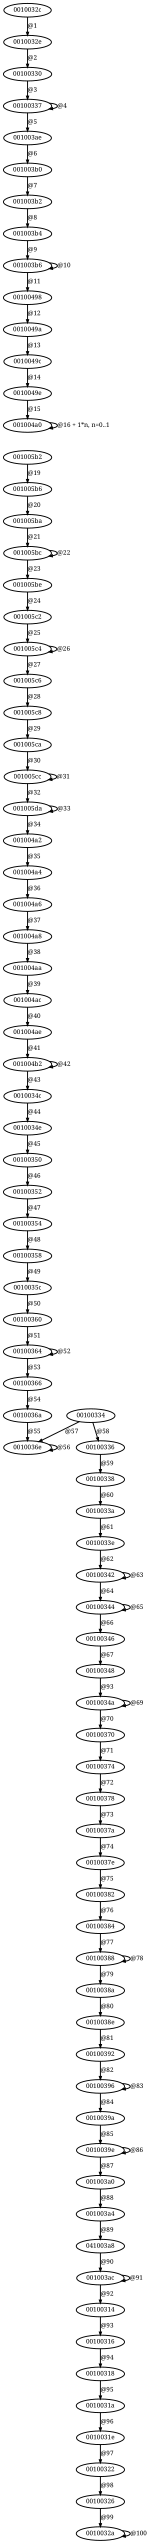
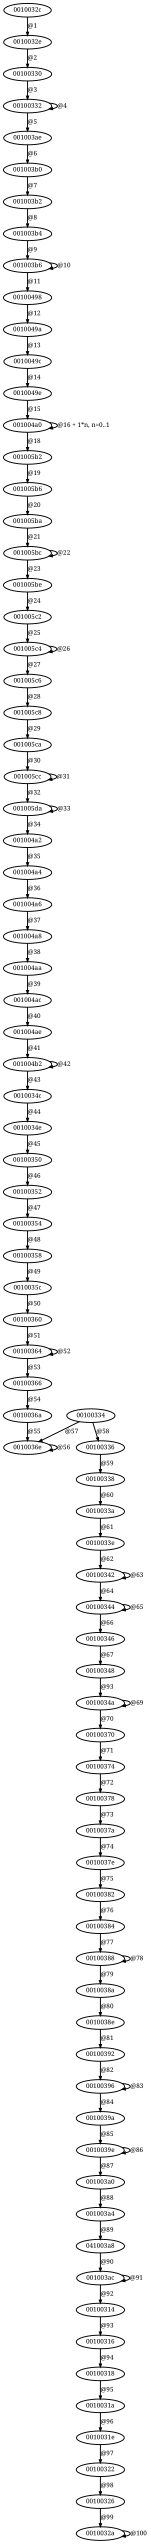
  digraph {
    fontname="Noto Serif"
    node [fontname="Noto Serif" fontsize=20 penwidth=3 shape=oval style=rounded]
    edge [arrowsize=1 color=black fontname="Noto Serif" fontsize=20 penwidth=3 style=bold]
    "0010032c"
    "0010032e"
    00100330
-   00100332 [label=00100337]
+   00100332
    "001003ae"
    "001003b0"
    "001003b2"
    "001003b4"
    "001003b6"
    00100498
    "0010049a"
    "0010049c"
    "0010049e"
    "001004a0"
    "001005b2"
    "001005b6"
    "001005ba"
    "001005bc"
    "001005be"
    "001005c2"
    "001005c4"
    "001005c6"
    "001005c8"
    "001005ca"
    "001005cc"
    "001005da"
    "001004a2"
    "001004a4"
    "001004a6"
    "001004a8"
    "001004aa"
    "001004ac"
    "001004ae"
    "001004b2"
    "0010034c"
    "0010034e"
    00100350
    00100352
    00100354
    00100358
    "0010035c"
    00100360
    00100364
    00100366
    "0010036a"
    "0010036e"
    00100334
    00100336
    00100338
    "0010033a"
    "0010033e"
    00100342
    00100344
    00100346
    00100348
    "0010034a"
    00100370
    00100374
    00100378
    "0010037a"
    "0010037e"
    00100382
    00100384
    00100388
    "0010038a"
    "0010038e"
    00100392
    00100396
    "0010039a"
    "0010039e"
    "001003a0"
    "001003a4"
    n73 [label="041003a8"]
    "001003ac"
    00100314
    00100316
    00100318
    "0010031a"
    "0010031e"
    00100322
    00100326
    "0010032a"
    "0010032c" -> "0010032e" [label="@1"]
    "0010032e" -> 00100330 [label="@2"]
    00100330 -> 00100332 [label="@3"]
    00100332 -> 00100332 [label="@4"]
    00100332 -> "001003ae" [label="@5"]
    "001003ae" -> "001003b0" [label="@6"]
    "001003b0" -> "001003b2" [label="@7"]
    "001003b2" -> "001003b4" [label="@8"]
    "001003b4" -> "001003b6" [label="@9"]
    "001003b6" -> "001003b6" [label="@10"]
    "001003b6" -> 00100498 [label="@11"]
    00100498 -> "0010049a" [label="@12"]
    "0010049a" -> "0010049c" [label="@13"]
    "0010049c" -> "0010049e" [label="@14"]
    "0010049e" -> "001004a0" [label="@15"]
    "001004a0" -> "001004a0" [label="@16 + 1*n, n=0..1"]
+   "001004a0" -> "001005b2" [label="@18"]
    "001005b2" -> "001005b6" [label="@19"]
    "001005b6" -> "001005ba" [label="@20"]
    "001005ba" -> "001005bc" [label="@21"]
    "001005bc" -> "001005bc" [label="@22"]
    "001005bc" -> "001005be" [label="@23"]
    "001005be" -> "001005c2" [label="@24"]
    "001005c2" -> "001005c4" [label="@25"]
    "001005c4" -> "001005c4" [label="@26"]
    "001005c4" -> "001005c6" [label="@27"]
    "001005c6" -> "001005c8" [label="@28"]
    "001005c8" -> "001005ca" [label="@29"]
    "001005ca" -> "001005cc" [label="@30"]
    "001005cc" -> "001005cc" [label="@31"]
    "001005cc" -> "001005da" [label="@32"]
    "001005da" -> "001005da" [label="@33"]
    "001005da" -> "001004a2" [label="@34"]
    "001004a2" -> "001004a4" [label="@35"]
    "001004a4" -> "001004a6" [label="@36"]
    "001004a6" -> "001004a8" [label="@37"]
    "001004a8" -> "001004aa" [label="@38"]
    "001004aa" -> "001004ac" [label="@39"]
    "001004ac" -> "001004ae" [label="@40"]
    "001004ae" -> "001004b2" [label="@41"]
    "001004b2" -> "001004b2" [label="@42"]
    "001004b2" -> "0010034c" [label="@43"]
    "0010034c" -> "0010034e" [label="@44"]
    "0010034e" -> 00100350 [label="@45"]
    00100350 -> 00100352 [label="@46"]
    00100352 -> 00100354 [label="@47"]
    00100354 -> 00100358 [label="@48"]
    00100358 -> "0010035c" [label="@49"]
    "0010035c" -> 00100360 [label="@50"]
    00100360 -> 00100364 [label="@51"]
    00100364 -> 00100364 [label="@52"]
    00100364 -> 00100366 [label="@53"]
    00100366 -> "0010036a" [label="@54"]
    "0010036a" -> "0010036e" [label="@55"]
    "0010036e" -> "0010036e" [label="@56"]
    00100334 -> "0010036e" [label="@57"]
    00100334 -> 00100336 [label="@58"]
    00100336 -> 00100338 [label="@59"]
    00100338 -> "0010033a" [label="@60"]
    "0010033a" -> "0010033e" [label="@61"]
    "0010033e" -> 00100342 [label="@62"]
    00100342 -> 00100342 [label="@63"]
    00100342 -> 00100344 [label="@64"]
    00100344 -> 00100344 [label="@65"]
    00100344 -> 00100346 [label="@66"]
    00100346 -> 00100348 [label="@67"]
    00100348 -> "0010034a" [label="@93"]
    "0010034a" -> "0010034a" [label="@69"]
    "0010034a" -> 00100370 [label="@70"]
    00100370 -> 00100374 [label="@71"]
    00100374 -> 00100378 [label="@72"]
    00100378 -> "0010037a" [label="@73"]
    "0010037a" -> "0010037e" [label="@74"]
    "0010037e" -> 00100382 [label="@75"]
    00100382 -> 00100384 [label="@76"]
    00100384 -> 00100388 [label="@77"]
    00100388 -> 00100388 [label="@78"]
    00100388 -> "0010038a" [label="@79"]
    "0010038a" -> "0010038e" [label="@80"]
    "0010038e" -> 00100392 [label="@81"]
    00100392 -> 00100396 [label="@82"]
    00100396 -> 00100396 [label="@83"]
    00100396 -> "0010039a" [label="@84"]
    "0010039a" -> "0010039e" [label="@85"]
    "0010039e" -> "0010039e" [label="@86"]
    "0010039e" -> "001003a0" [label="@87"]
    "001003a0" -> "001003a4" [label="@88"]
    "001003a4" -> n73 [label="@89"]
    n73 -> "001003ac" [label="@90"]
    "001003ac" -> "001003ac" [label="@91"]
    "001003ac" -> 00100314 [label="@92"]
    00100314 -> 00100316 [label="@93"]
    00100316 -> 00100318 [label="@94"]
    00100318 -> "0010031a" [label="@95"]
    "0010031a" -> "0010031e" [label="@96"]
    "0010031e" -> 00100322 [label="@97"]
    00100322 -> 00100326 [label="@98"]
    00100326 -> "0010032a" [label="@99"]
    "0010032a" -> "0010032a" [label="@100"]
  }
